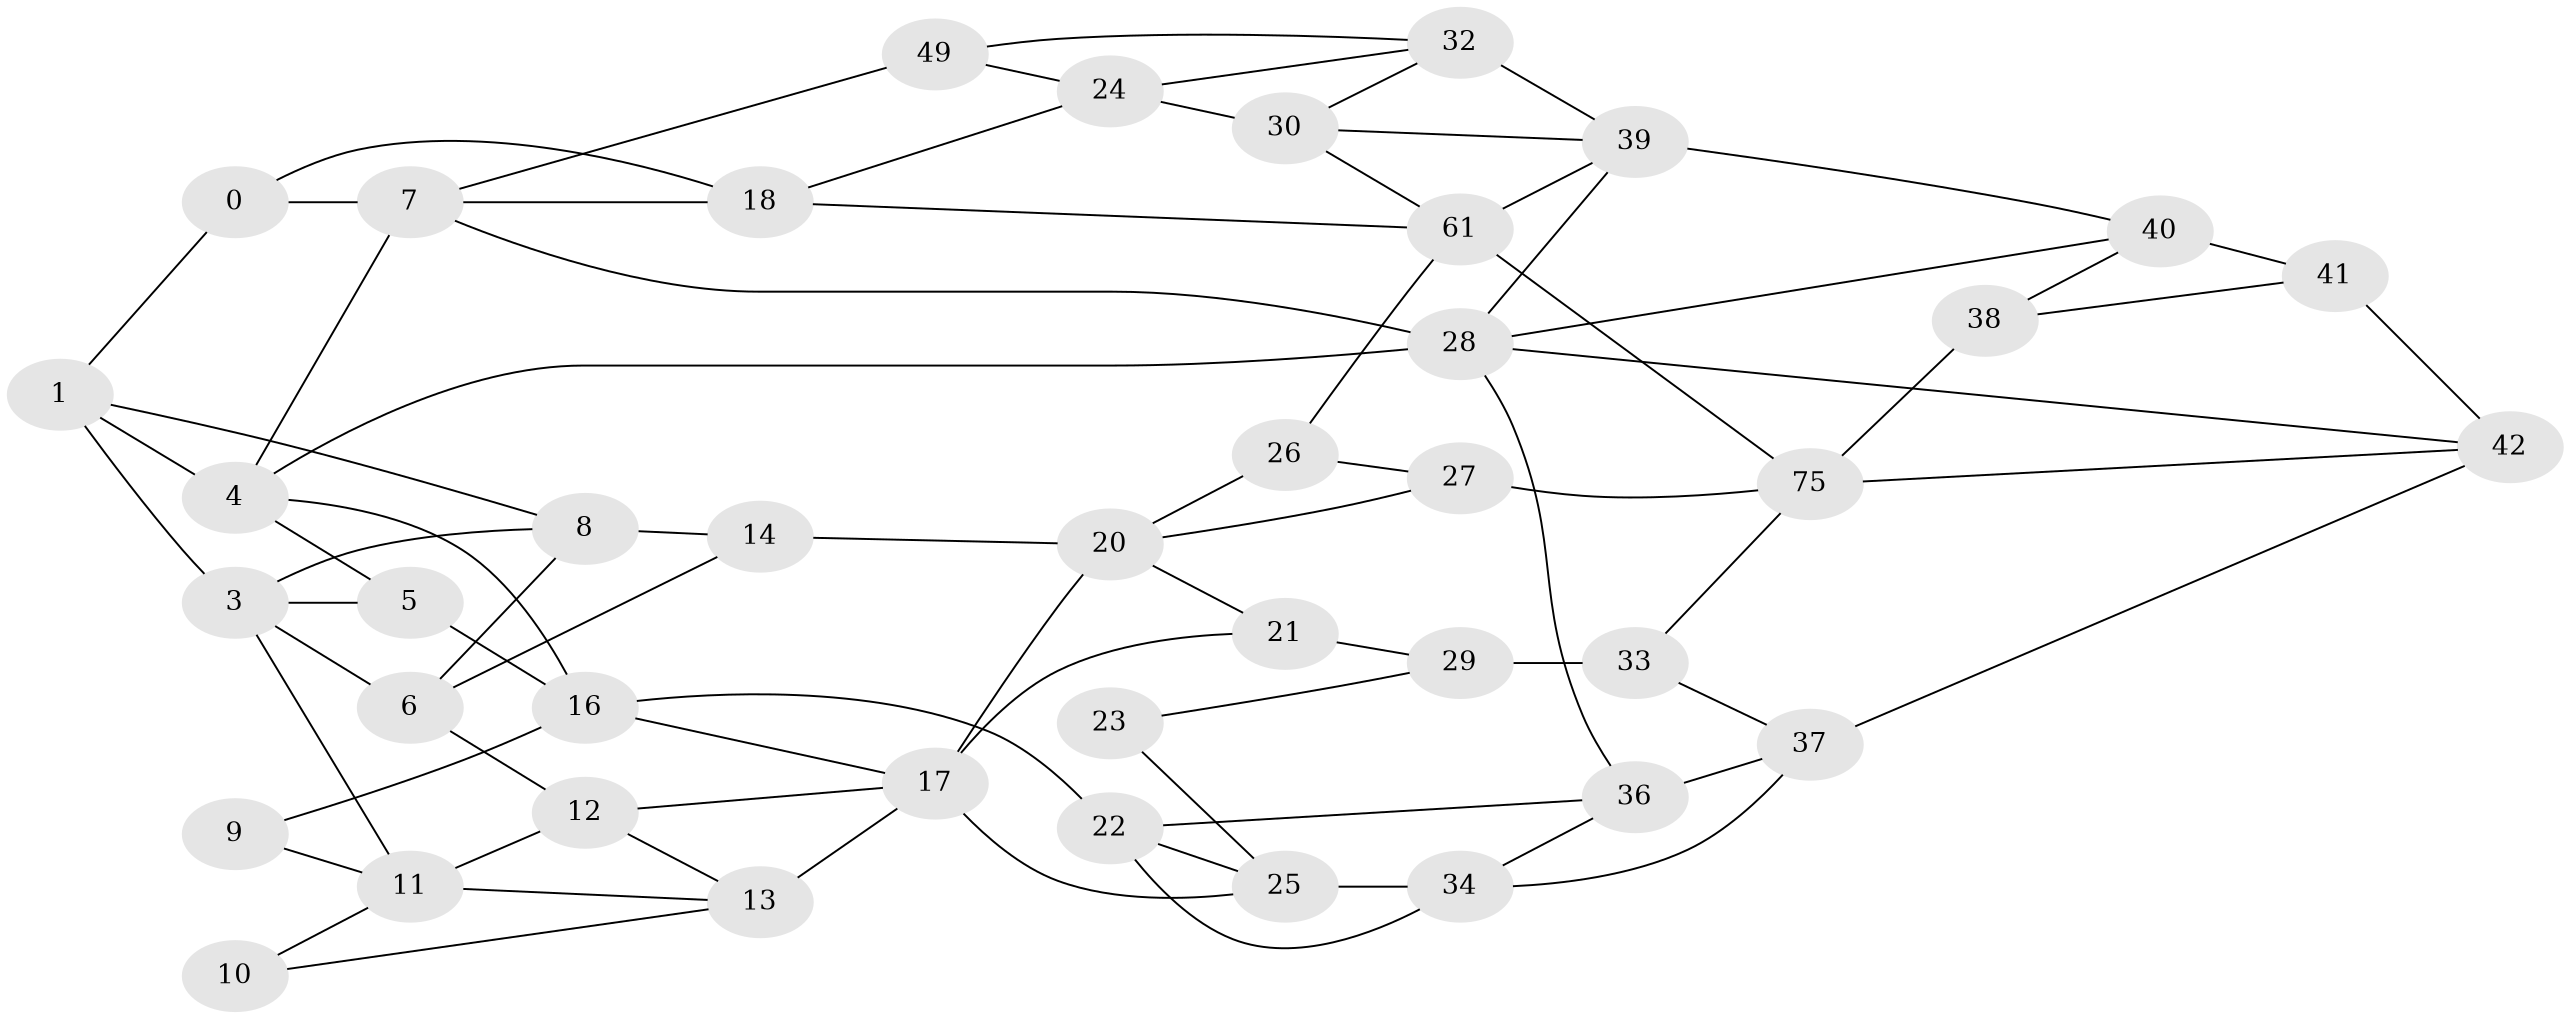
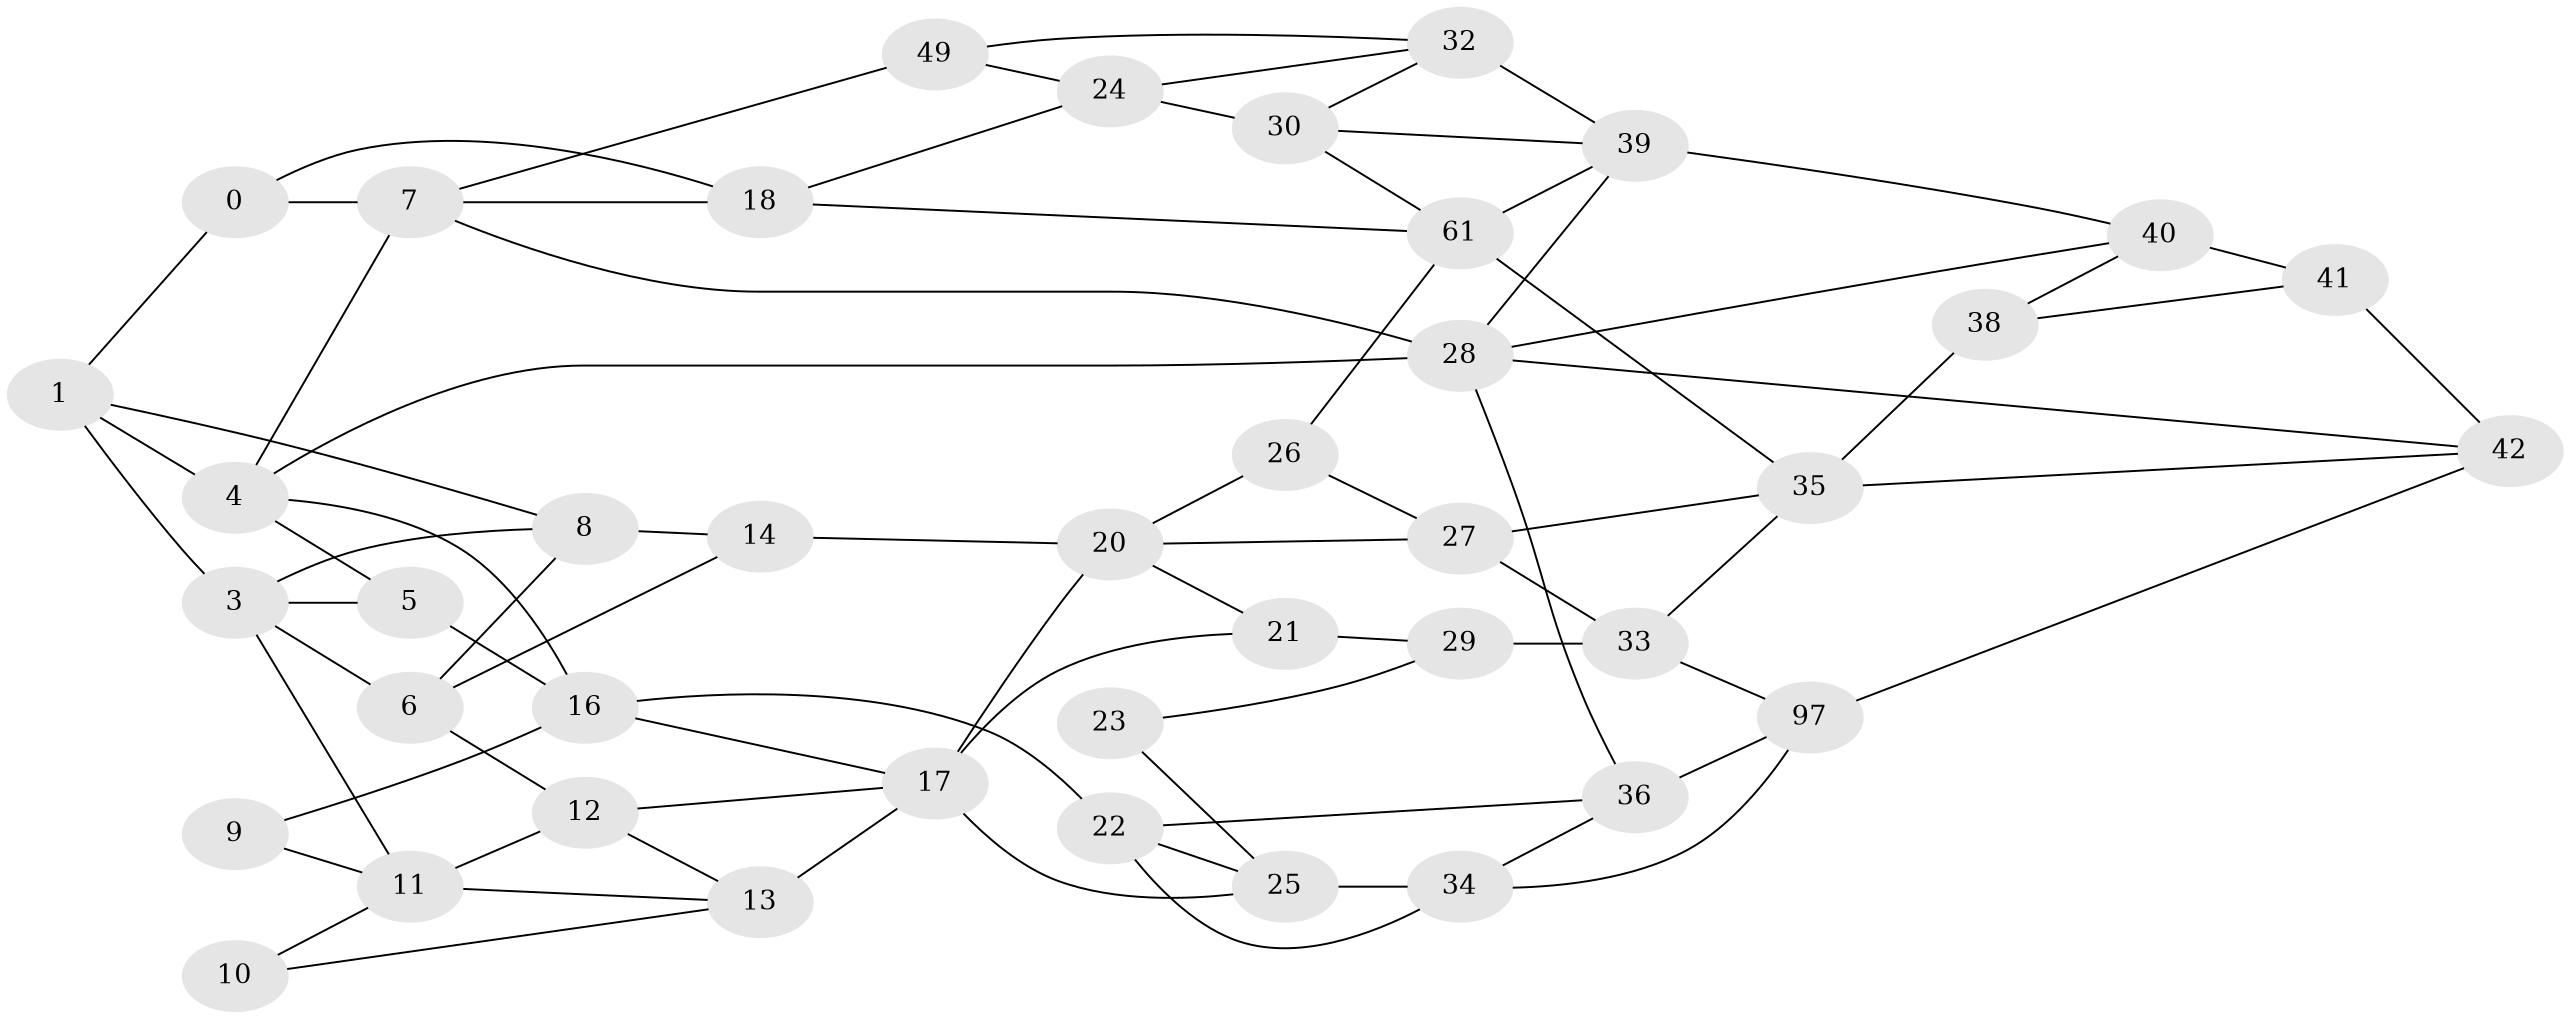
  graph {
    rankdir=LR
    node [color=gray90 style=filled]
    edge [weight=1.0]
    n1 [label=0]
    1
    3
    4
    8
    7
    18
    5
    6
    11
    16
    28
    14
    n14 [label=49]
    24
    n16 [label=61]
    12
    13
    17
    22
    36
    39
    40
    42
    20
    32
    9
    10
    21
    25
    26
    27
    34
    29
    30
-   35 [label=75]
+   35
    33
-   37
+   37 [label=97]
    23
    38
    41
    n1 -- 7 [weight=2.0]
    n1 -- 18
    1 -- n1
    1 -- 3
    1 -- 4
    1 -- 8
    3 -- 8
    3 -- 5 [weight=2.0]
    3 -- 6
    3 -- 11
    4 -- 7
    4 -- 5 [weight=3.0]
    4 -- 16
    4 -- 28
    8 -- 14 [weight=2.0]
    7 -- 18
    7 -- 28
    7 -- n14
    18 -- 24
    18 -- n16
    5 -- 16
    6 -- 8
    6 -- 14
    6 -- 12 [weight=2.0]
    11 -- 12
    11 -- 13
    16 -- 17
    16 -- 22
    28 -- 36
    28 -- 39
    28 -- 40
    28 -- 42
    14 -- 20
    n14 -- 24
    n14 -- 32
    24 -- 32
    24 -- 30
    n16 -- 39
    n16 -- 35
    12 -- 13 [weight=2.0]
    12 -- 17
    13 -- 17
    17 -- 20
    17 -- 21
    17 -- 25
    22 -- 36
    22 -- 25
    22 -- 34
    36 -- 37
    39 -- 40
    40 -- 41 [weight=2.0]
    20 -- 21 [weight=2.0]
    20 -- 26
    20 -- 27
    32 -- 39
    9 -- 11 [weight=2.0]
    9 -- 16 [weight=2.0]
    10 -- 11
    10 -- 13 [weight=2.0]
    21 -- 29 [weight=2.0]
    25 -- 34 [weight=2.0]
    26 -- n16 [weight=2.0]
    26 -- 27 [weight=2.0]
    27 -- 35
+   27 -- 33
    34 -- 36 [weight=2.0]
    34 -- 37
    29 -- 33 [weight=2.0]
    30 -- n16
    30 -- 39
    30 -- 32
    35 -- 42
    35 -- 38 [weight=2.0]
    33 -- 35
    33 -- 37
    37 -- 42
    23 -- 25
    23 -- 29 [weight=2.0]
    38 -- 40
    38 -- 41
    41 -- 42
  }
